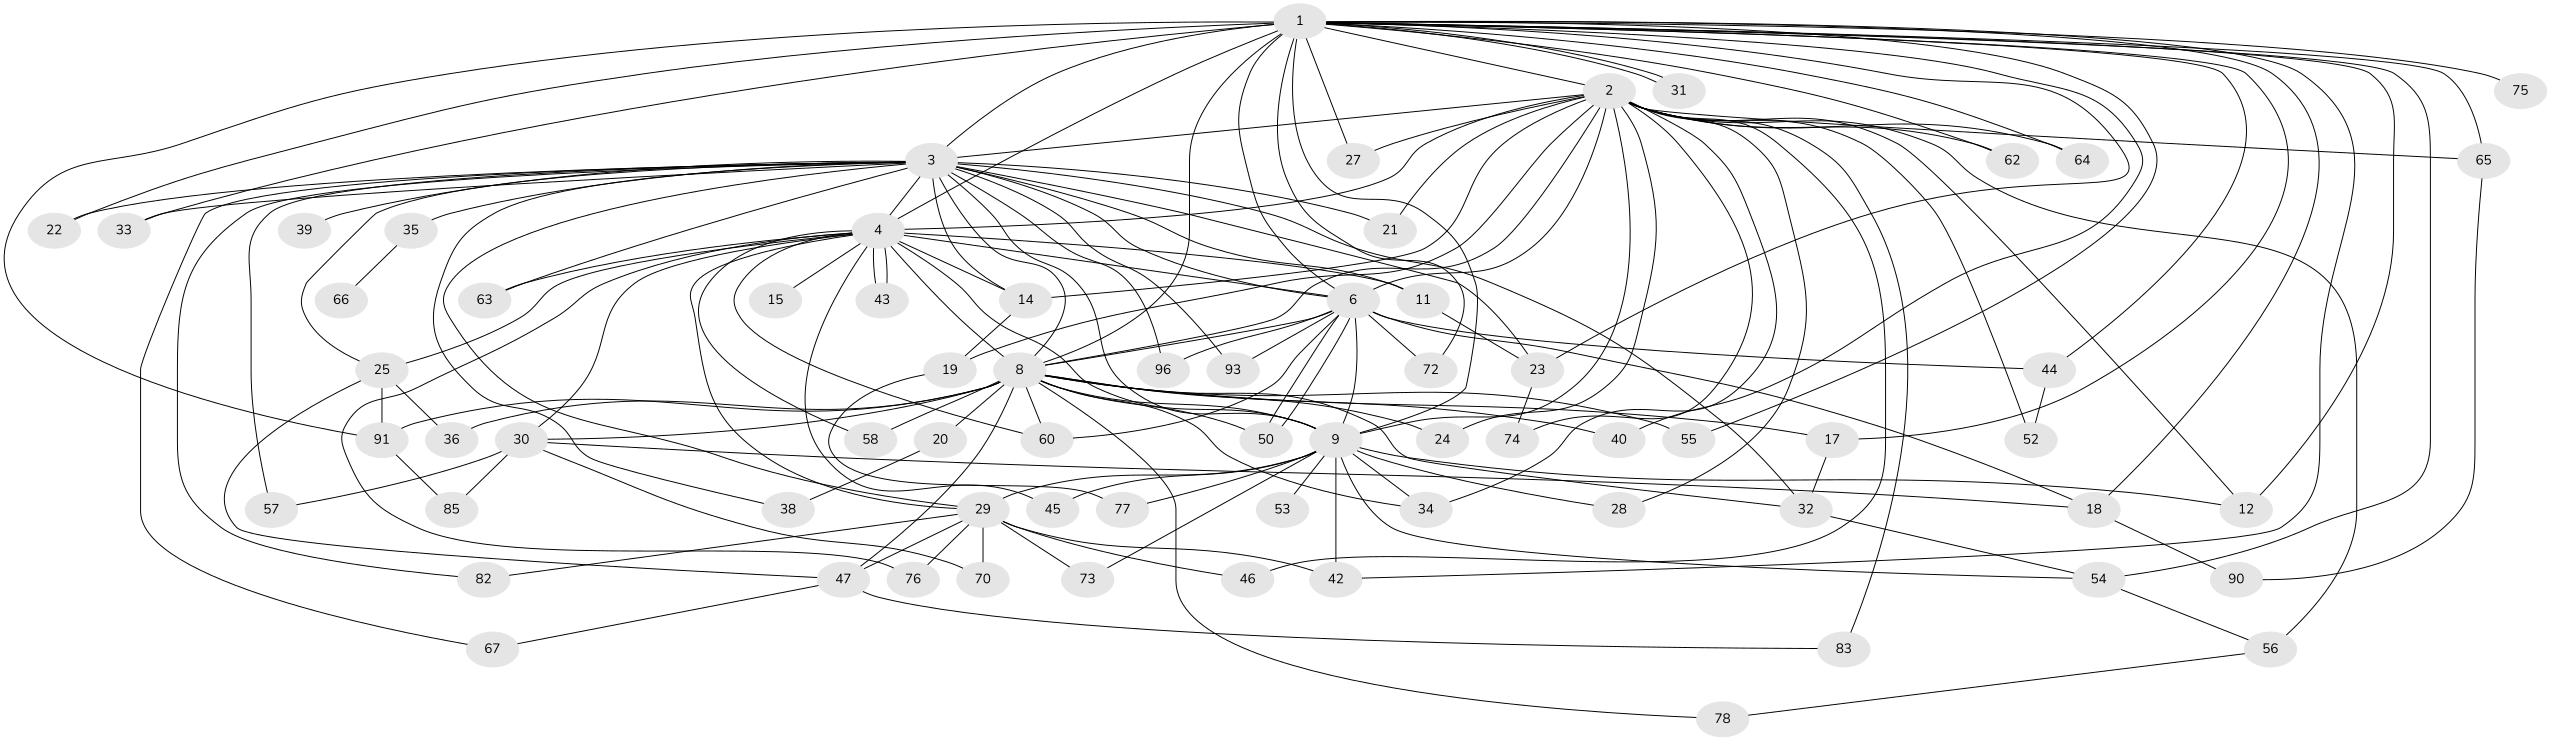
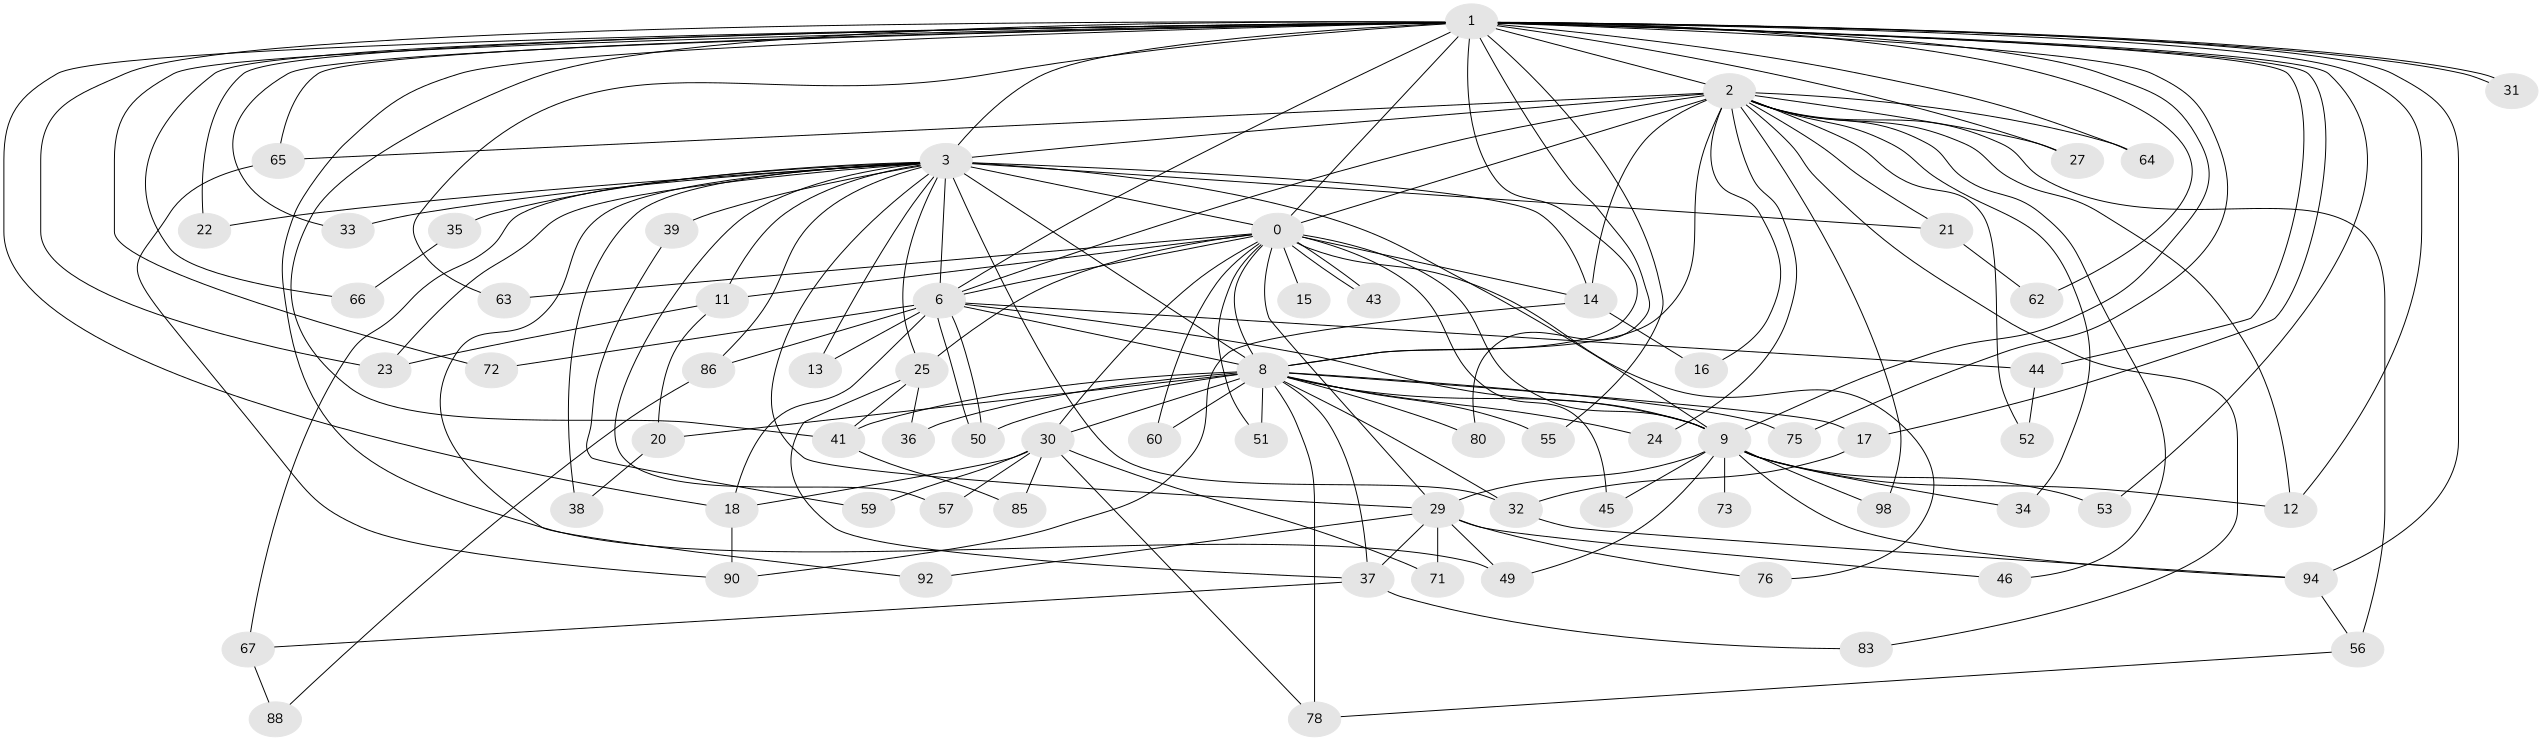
  graph {
    fontname=Nunito
    node [color=gray90 fontname=Nunito style=filled]
    edge [fontname=Nunito]
    1 [super="+10"]
    2 [super="+18"]
    3 [super="+5"]
-   4 [super="+7"]
+   4 [super="+7" label=0]
    6 [super="+89"]
    8 [super="+16"]
    9 [super="+26"]
    12
    17
    22
    23 [super="+80"]
    27
    31
    33
-   40
-   41 [super="+47" label=91]
+   40 [label=80]
+   41 [super="+47"]
    44
    n18 [label=18 super="+82"]
-   49 [super="+70" label=42]
+   49 [super="+70"]
    53
-   54 [super="+58"]
+   54 [super="+58" label=94]
    55
    62
    64
    65 [super="+91"]
    66
    72
    75
    14 [super="+87"]
-   19
+   19 [label=16]
    21
    24
-   28
+   28 [label=98]
    34
    46
    52
    56 [super="+68"]
-   74
    83
    11
-   13 [label=93]
+   13
    25
    29 [super="+42"]
    32 [super="+61"]
    35 [super="+84"]
    38
    39
    57
    63
    67
-   86 [label=96]
-   92 [label=82]
+   86
+   92
    15
    30 [super="+93"]
    43
    45
-   51 [label=58]
+   51
    60
    76
    50 [super="+79"]
    20
    36
-   37 [super="+81" label=47]
+   37 [super="+81"]
    78
    73
-   77
    85
    90
-   71 [label=70]
+   71
+   59
+   88
    1 -- 2 [weight=2]
    1 -- 3 [weight=4]
    1 -- 4 [weight=4]
    1 -- 6 [weight=2]
    1 -- 8 [weight=3]
    1 -- 9 [weight=3]
    1 -- 12
    1 -- 17
    1 -- 22
    1 -- 23
    1 -- 27
    1 -- 31
    1 -- 31
    1 -- 33
    1 -- 40
    1 -- 41
    1 -- 44
    1 -- n18
    1 -- 49
+   1 -- 53
    1 -- 54
    1 -- 55
    1 -- 62
    1 -- 64
    1 -- 65
+   1 -- 66
    1 -- 72
    1 -- 75
    2 -- 3 [weight=2]
    2 -- 4 [weight=2]
    2 -- 6
    2 -- 8
-   2 -- 9
    2 -- 12
    2 -- 27
-   2 -- 62
+   21 -- 62
    2 -- 64
    2 -- 65
    2 -- 14
    2 -- 19
    2 -- 21
    2 -- 24
    2 -- 28
    2 -- 34
    2 -- 46
    2 -- 52
    2 -- 56 [weight=2]
-   2 -- 74
    2 -- 83
    3 -- 4 [weight=4]
    3 -- 6 [weight=2]
    3 -- 8 [weight=2]
    3 -- 9 [weight=2]
    3 -- 22
    3 -- 23
    3 -- 33
    3 -- 14
    3 -- 21
    3 -- 11
    3 -- 13
    3 -- 25
    3 -- 29
    3 -- 32
    3 -- 35 [weight=3]
    3 -- 38
    3 -- 39 [weight=2]
    3 -- 57
-   3 -- 63
+   1 -- 63
    3 -- 67
    3 -- 86
    3 -- 92
    4 -- 6 [weight=2]
    4 -- 8 [weight=2]
    4 -- 9 [weight=2]
    4 -- 14
    4 -- 11
    4 -- 25
    4 -- 29
    4 -- 63
    4 -- 15 [weight=2]
    4 -- 30
    4 -- 43
    4 -- 43
    4 -- 45
    4 -- 51
    4 -- 60
    4 -- 76
    6 -- 8
    6 -- 9
    6 -- 44
    6 -- n18
    6 -- 72
    6 -- 13
    6 -- 86
-   6 -- 60
    6 -- 50
    6 -- 50
    8 -- 9
    8 -- 17
    8 -- 40
    8 -- 41
    8 -- 55
-   8 -- 34
+   8 -- 75
    8 -- 24
    8 -- 32
    8 -- 30
    8 -- 51
    8 -- 60
    8 -- 50
    8 -- 20
    8 -- 36
    8 -- 37
    8 -- 78
    9 -- 12
    9 -- 49
    9 -- 53
    9 -- 54
    9 -- 28
    9 -- 34
    9 -- 29
    9 -- 45
    9 -- 73
-   9 -- 77
    17 -- 32
-   23 -- 74
    41 -- 85
    44 -- 52
    n18 -- 90
    54 -- 56
    65 -- 90
    14 -- 19
-   19 -- 77
+   14 -- 90
    56 -- 78
    11 -- 23
+   11 -- 20
    25 -- 41
    25 -- 36
    25 -- 37
    29 -- 49
    29 -- 46
    29 -- 92
    29 -- 76
    29 -- 37
-   29 -- 73
    29 -- 71
    32 -- 54
    35 -- 66
+   39 -- 59
+   67 -- 88
+   86 -- 88
    30 -- n18
    30 -- 57
+   30 -- 78
    30 -- 85
    30 -- 71
+   30 -- 59
    20 -- 38
    37 -- 83
    37 -- 67
  }
